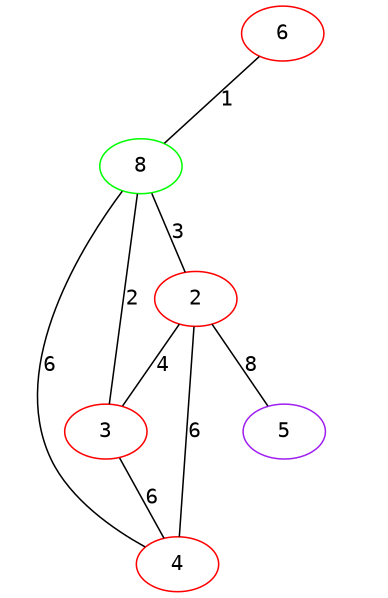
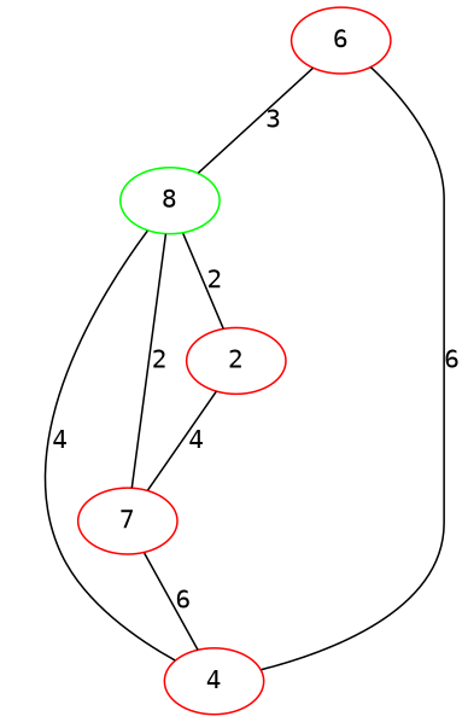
  graph {
    fontname="DejaVu Sans Mono"
    node [color=red fontname="DejaVu Sans Mono" weight=1]
    edge [fontname="DejaVu Sans Mono"]
    n1 [label=6]
    n2 [color=green label=8 weight=2]
    2
-   3
+   3 [label=7]
    4
-   5 [color=purple weight=4]
-   n1 -- n2 [label=1]
-   n2 -- 2 [label=3]
+   n1 -- n2 [label=3]
+   n2 -- 2 [label=2]
    n2 -- 3 [label=2]
-   n2 -- 4 [label=6]
+   n2 -- 4 [label=4]
    2 -- 3 [label=4]
-   2 -- 4 [label=6]
-   2 -- 5 [label=8]
+   n1 -- 4 [label=6]
    3 -- 4 [label=6]
  }
